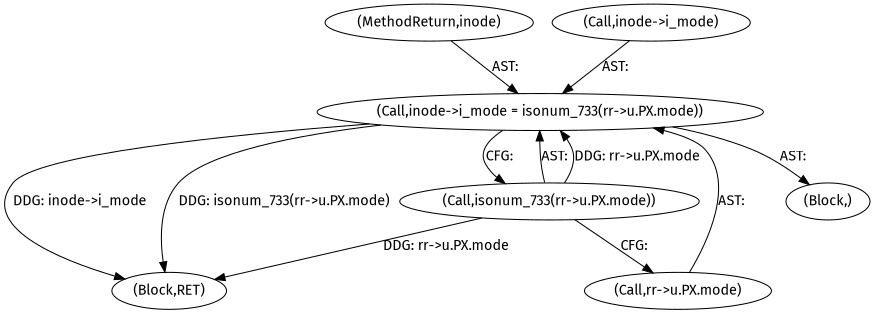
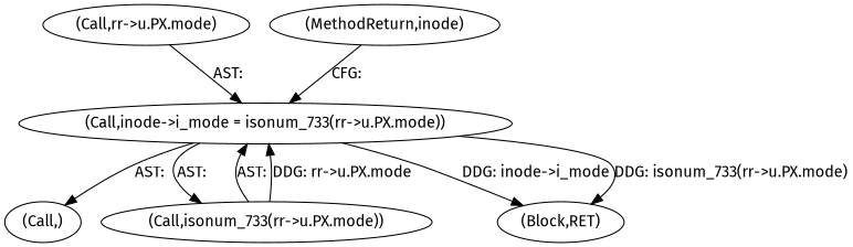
  digraph {
    fontname="Fira Sans"
    node [fontname="Fira Sans"]
    edge [fontname="Fira Sans"]
    n1 [label="(Call,inode->i_mode = isonum_733(rr->u.PX.mode))"]
    n2 [label="(Call,isonum_733(rr->u.PX.mode))"]
-   n3 [label="(Block,)"]
+   n3 [label="(Call,)"]
    n4 [label="(Block,RET)"]
    n5 [label="(Call,rr->u.PX.mode)"]
    n6 [label="(MethodReturn,inode)"]
-   n7 [label="(Call,inode->i_mode)"]
-   n1 -> n2 [label="CFG: "]
+   n1 -> n2 [label="AST: "]
    n1 -> n3 [label="AST: "]
    n1 -> n4 [label="DDG: inode->i_mode"]
    n1 -> n4 [label="DDG: isonum_733(rr->u.PX.mode)"]
    n2 -> n1 [label="AST: "]
    n2 -> n1 [label="DDG: rr->u.PX.mode"]
-   n2 -> n4 [label="DDG: rr->u.PX.mode"]
-   n2 -> n5 [label="CFG: "]
    n5 -> n1 [label="AST: "]
-   n6 -> n1 [label="AST: "]
-   n7 -> n1 [label="AST: "]
+   n6 -> n1 [label="CFG: "]
  }
